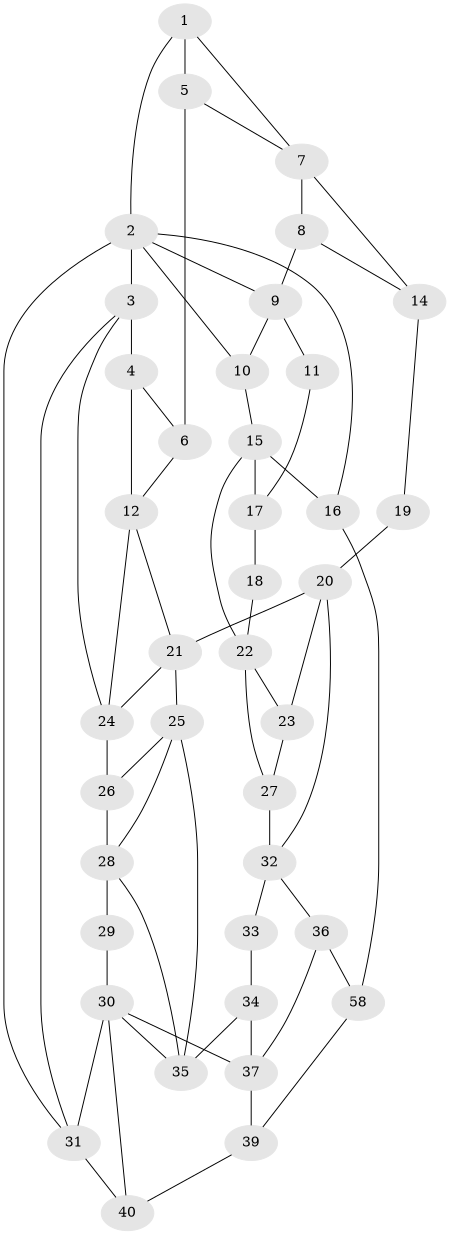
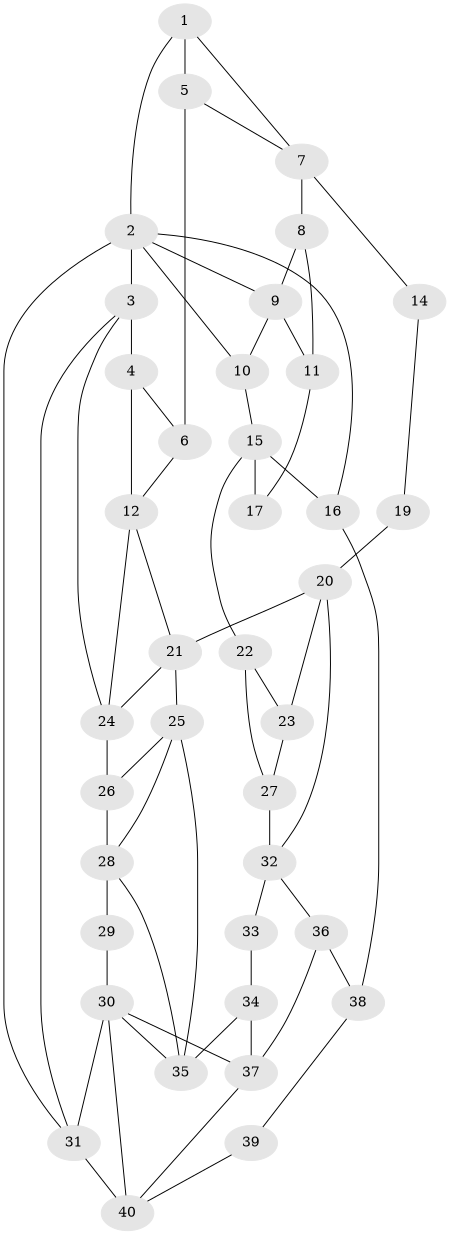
  graph {
    node [color=gray90 style=filled]
    edge [weight=1.0]
    1
    2
    5
    7
    3
    9
    10
    16
    31
    6
    8
    14
    4
    24
    11
    15
-   38 [label=58]
+   38
    40
    12
    26
    21
    19
    17
    22
-   18
    25
    20
    23
    27
    39
    32
    33
    36
    28
    35
    29
    30
    37
    34
    1 -- 2
    1 -- 5
    1 -- 7
    2 -- 3 [weight=2.0]
    2 -- 9
    2 -- 10
    2 -- 16 [weight=2.0]
    2 -- 31
    5 -- 7
    5 -- 6 [weight=2.0]
    7 -- 8 [weight=2.0]
    7 -- 14
    3 -- 31
    3 -- 4 [weight=2.0]
    3 -- 24
    9 -- 10 [weight=3.0]
    9 -- 11
    10 -- 15 [weight=2.0]
    16 -- 38 [weight=2.0]
    31 -- 40 [weight=3.0]
    6 -- 12
    8 -- 9
-   8 -- 14
+   8 -- 11
    14 -- 19
    4 -- 6
    4 -- 12 [weight=2.0]
    24 -- 26 [weight=2.0]
    11 -- 17
    15 -- 16 [weight=3.0]
    15 -- 17
    15 -- 22 [weight=2.0]
    38 -- 39 [weight=2.0]
    12 -- 24
    12 -- 21
    26 -- 28 [weight=2.0]
    21 -- 24
    21 -- 25
    19 -- 20 [weight=2.0]
-   17 -- 18 [weight=4.0]
    22 -- 23 [weight=2.0]
    22 -- 27 [weight=2.0]
-   18 -- 22
    25 -- 26
    25 -- 28
    25 -- 35
    20 -- 21 [weight=2.0]
    20 -- 23
    20 -- 32
    23 -- 27
    27 -- 32 [weight=3.0]
    39 -- 40 [weight=2.0]
    32 -- 33
    32 -- 36
    33 -- 34 [weight=2.0]
    36 -- 38
    36 -- 37
    28 -- 35
    28 -- 29 [weight=2.0]
    29 -- 30
    30 -- 31
    30 -- 40
    30 -- 35
    30 -- 37
-   37 -- 39
+   37 -- 40
    34 -- 35 [weight=2.0]
    34 -- 37 [weight=2.0]
  }
